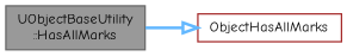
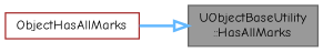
  digraph {
    rankdir=LR
    fontname="Comic Neue"
    node [fontname="Comic Neue" fontsize=10 shape=box style=filled]
    n1 [color=gray40 fillcolor=grey60 fontcolor=black height=0.2 label="UObjectBaseUtility\l::HasAllMarks" width=0.4]
    n2 [color=brown fillcolor=white height=0.2 label=ObjectHasAllMarks width=0.4]
-   n1 -> n2 [color=steelblue1 fontname="Comic Neue" fontsize=10 labelfontname=Helvetica labelfontsize=10 style=bold arrowhead=onormal]
+   n2 -> n1 [color=steelblue1 fontname="Comic Neue" fontsize=10 labelfontname=Helvetica labelfontsize=10 style=bold arrowhead=onormal]
  }
